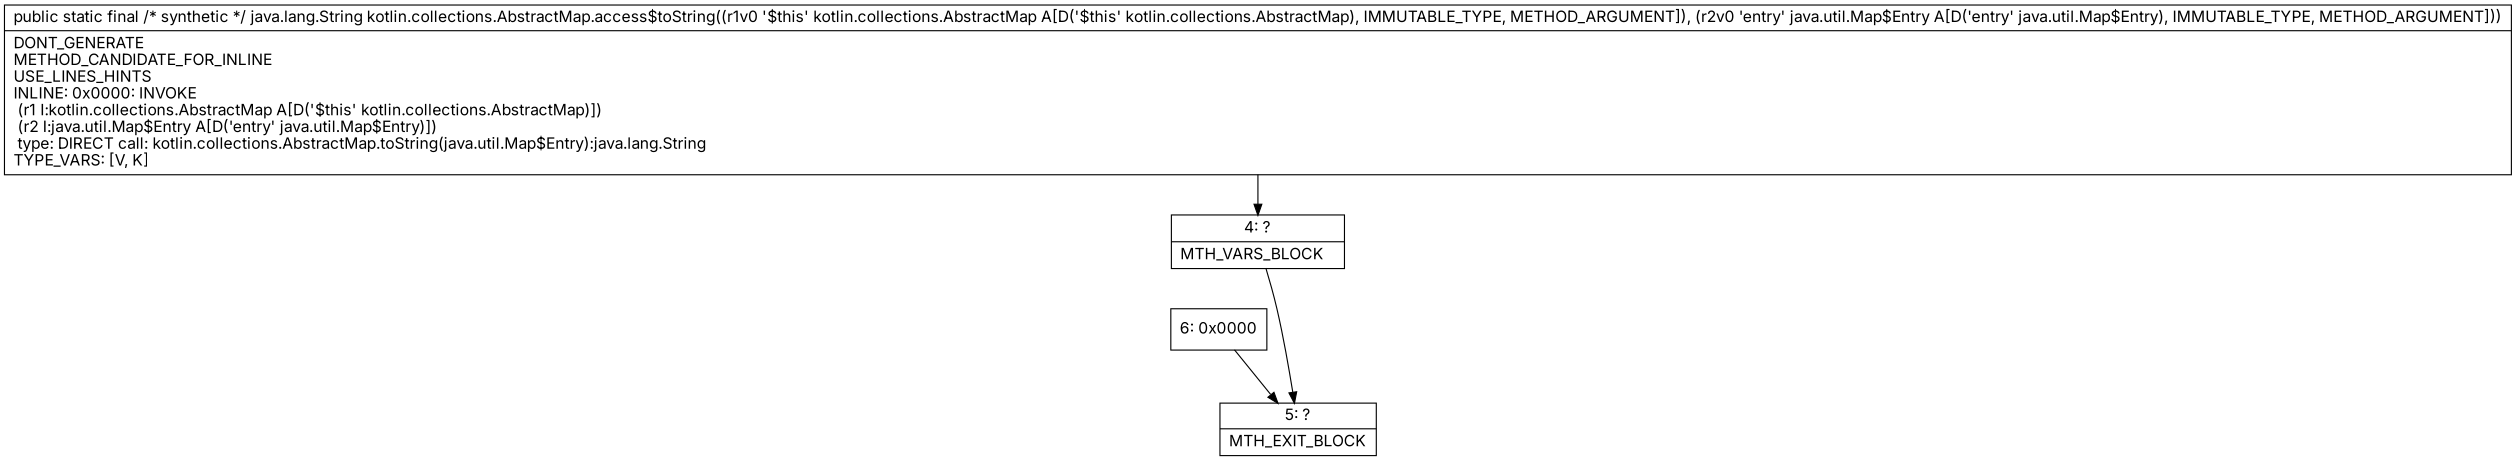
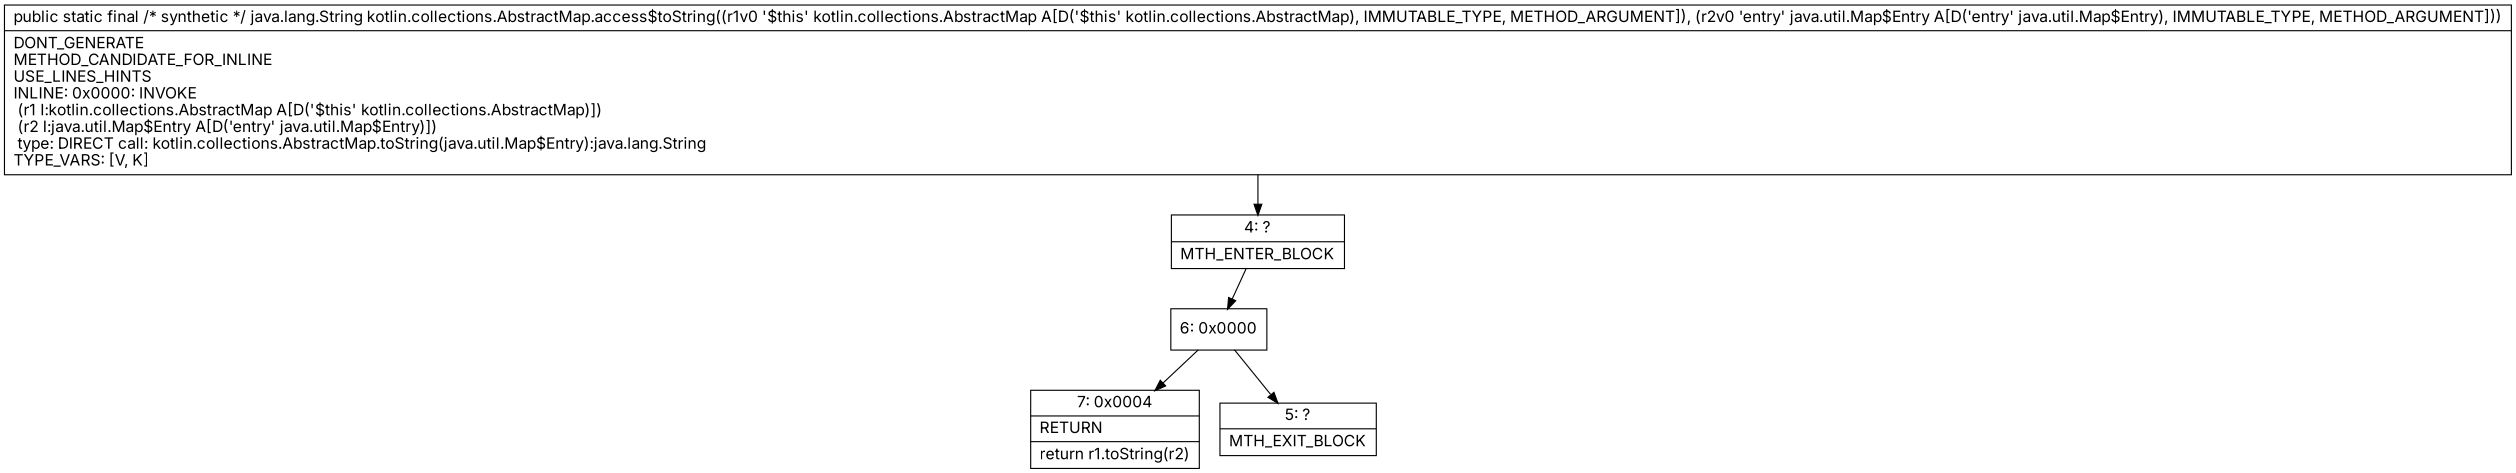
  digraph {
    fontname=Inter
    node [fontname=Inter shape=record]
    edge [fontname=Inter]
-   n1 [label="{4\:\ ?|MTH_VARS_BLOCK\l}"]
+   n1 [label="{4\:\ ?|MTH_ENTER_BLOCK\l}"]
    n2 [label="{6\:\ 0x0000}"]
+   n3 [label="{7\:\ 0x0004|RETURN\l|return r1.toString(r2)\l}"]
    n4 [label="{5\:\ ?|MTH_EXIT_BLOCK\l}"]
    n5 [label="{public static final \/* synthetic *\/ java.lang.String kotlin.collections.AbstractMap.access$toString((r1v0 '$this' kotlin.collections.AbstractMap A[D('$this' kotlin.collections.AbstractMap), IMMUTABLE_TYPE, METHOD_ARGUMENT]), (r2v0 'entry' java.util.Map$Entry A[D('entry' java.util.Map$Entry), IMMUTABLE_TYPE, METHOD_ARGUMENT]))  | DONT_GENERATE\lMETHOD_CANDIDATE_FOR_INLINE\lUSE_LINES_HINTS\lINLINE: 0x0000: INVOKE  \l  (r1 I:kotlin.collections.AbstractMap A[D('$this' kotlin.collections.AbstractMap)])\l  (r2 I:java.util.Map$Entry A[D('entry' java.util.Map$Entry)])\l type: DIRECT call: kotlin.collections.AbstractMap.toString(java.util.Map$Entry):java.lang.String\lTYPE_VARS: [V, K]\l}"]
-   n1 -> n4
+   n1 -> n2
+   n2 -> n3
    n2 -> n4
    n5 -> n1
  }
